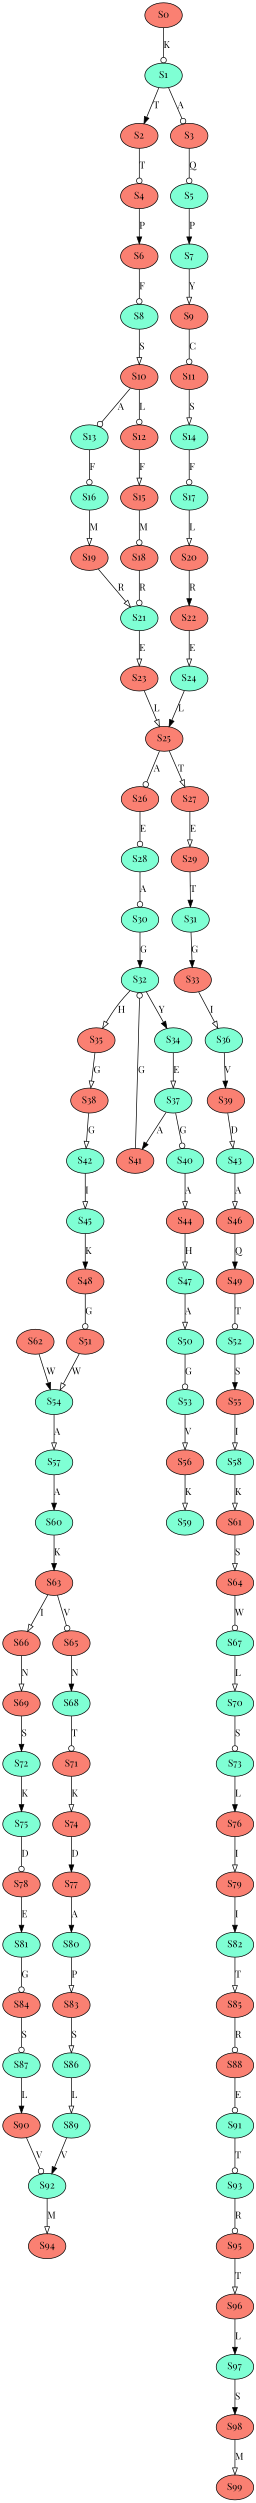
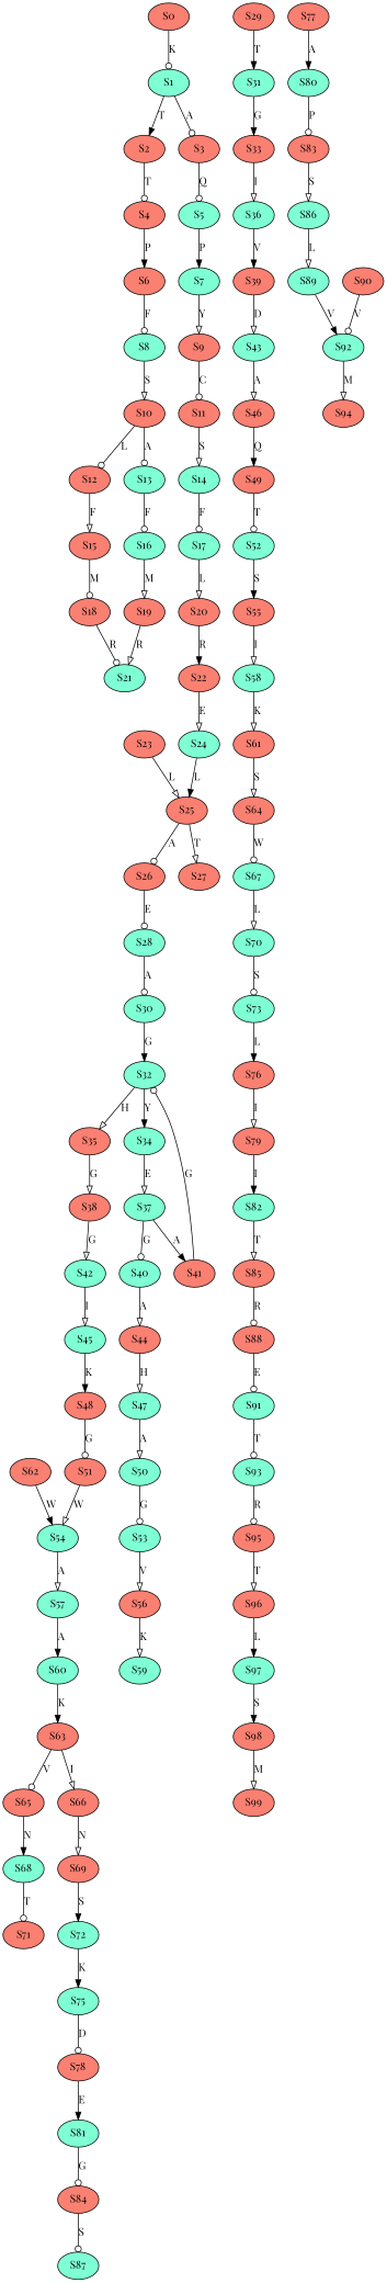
  strict digraph {
    fontname="Playfair Display"
    node [fillcolor=salmon fontname="Playfair Display" style=filled]
    edge [arrowhead=onormal fontname="Playfair Display"]
    S1 [fillcolor=aquamarine]
    S0
    S2
    S3
    S4
    S5 [fillcolor=aquamarine]
    S6
    S7 [fillcolor=aquamarine]
    S8 [fillcolor=aquamarine]
    S9
    S10
    S11
    S12
    S13 [fillcolor=aquamarine]
    S14 [fillcolor=aquamarine]
    S15
    S16 [fillcolor=aquamarine]
    S17 [fillcolor=aquamarine]
    S18
    S19
    S20
    S21 [fillcolor=aquamarine]
    S22
    S23
    S24 [fillcolor=aquamarine]
    S25
    S26
    S27
    S28 [fillcolor=aquamarine]
    S29
    S30 [fillcolor=aquamarine]
    S31 [fillcolor=aquamarine]
    S32 [fillcolor=aquamarine]
    S33
    S34 [fillcolor=aquamarine]
    S35
    S36 [fillcolor=aquamarine]
    S37 [fillcolor=aquamarine]
    S38
    S39
    S40 [fillcolor=aquamarine]
    S41
    S42 [fillcolor=aquamarine]
    S43 [fillcolor=aquamarine]
    S44
    S45 [fillcolor=aquamarine]
    S46
    S47 [fillcolor=aquamarine]
    S48
    S49
    S50 [fillcolor=aquamarine]
    S51
    S52 [fillcolor=aquamarine]
    S53 [fillcolor=aquamarine]
    S54 [fillcolor=aquamarine]
    S55
    S56
    S57 [fillcolor=aquamarine]
    S58 [fillcolor=aquamarine]
    S59 [fillcolor=aquamarine]
    S60 [fillcolor=aquamarine]
    S61
    S63
    S64
    S62
    S65
    S66
    S67 [fillcolor=aquamarine]
    S68 [fillcolor=aquamarine]
    S69
    S70 [fillcolor=aquamarine]
    S71
    S72 [fillcolor=aquamarine]
    S73 [fillcolor=aquamarine]
-   S74
    S75 [fillcolor=aquamarine]
    S76
    S77
    S78
    S79
    S80 [fillcolor=aquamarine]
    S81 [fillcolor=aquamarine]
    S82 [fillcolor=aquamarine]
    S83
    S84
    S85
    S86 [fillcolor=aquamarine]
    S87 [fillcolor=aquamarine]
    S88
    S89 [fillcolor=aquamarine]
    S90
    S91 [fillcolor=aquamarine]
    S92 [fillcolor=aquamarine]
    S93 [fillcolor=aquamarine]
    S94
    S95
    S96
    S97 [fillcolor=aquamarine]
    S98
    S99
    S1 -> S2 [arrowhead=normal label=T]
    S1 -> S3 [arrowhead=odot label=A]
    S0 -> S1 [arrowhead=odot label=K]
    S2 -> S4 [arrowhead=odot label=T]
    S3 -> S5 [arrowhead=odot label=Q]
    S4 -> S6 [arrowhead=normal label=P]
    S5 -> S7 [arrowhead=normal label=P]
    S6 -> S8 [arrowhead=odot label=F]
    S7 -> S9 [label=Y]
    S8 -> S10 [label=S]
    S9 -> S11 [arrowhead=odot label=C]
    S10 -> S12 [arrowhead=odot label=L]
    S10 -> S13 [arrowhead=odot label=A]
    S11 -> S14 [label=S]
    S12 -> S15 [label=F]
    S13 -> S16 [arrowhead=odot label=F]
    S14 -> S17 [arrowhead=odot label=F]
    S15 -> S18 [arrowhead=odot label=M]
    S16 -> S19 [label=M]
    S17 -> S20 [label=L]
    S18 -> S21 [arrowhead=odot label=R]
    S19 -> S21 [label=R]
    S20 -> S22 [arrowhead=normal label=R]
-   S21 -> S23 [label=E]
    S22 -> S24 [label=E]
    S23 -> S25 [label=L]
    S24 -> S25 [arrowhead=normal label=L]
    S25 -> S26 [arrowhead=odot label=A]
    S25 -> S27 [label=T]
    S26 -> S28 [arrowhead=odot label=E]
-   S27 -> S29 [label=E]
    S28 -> S30 [arrowhead=odot label=A]
    S29 -> S31 [arrowhead=normal label=T]
    S30 -> S32 [arrowhead=normal label=G]
    S31 -> S33 [arrowhead=normal label=G]
    S32 -> S34 [arrowhead=normal label=Y]
    S32 -> S35 [label=H]
    S33 -> S36 [label=I]
    S34 -> S37 [label=E]
    S35 -> S38 [label=G]
    S36 -> S39 [arrowhead=normal label=V]
    S37 -> S40 [arrowhead=odot label=G]
    S37 -> S41 [arrowhead=normal label=A]
    S38 -> S42 [label=G]
    S39 -> S43 [label=D]
    S40 -> S44 [label=A]
    S41 -> S32 [arrowhead=odot label=G]
    S42 -> S45 [label=I]
    S43 -> S46 [label=A]
    S44 -> S47 [label=H]
    S45 -> S48 [arrowhead=normal label=K]
    S46 -> S49 [arrowhead=normal label=Q]
    S47 -> S50 [label=A]
    S48 -> S51 [arrowhead=odot label=G]
    S49 -> S52 [arrowhead=odot label=T]
    S50 -> S53 [arrowhead=odot label=G]
    S51 -> S54 [label=W]
    S52 -> S55 [arrowhead=normal label=S]
    S53 -> S56 [label=V]
    S54 -> S57 [label=A]
    S55 -> S58 [label=I]
    S56 -> S59 [label=K]
    S57 -> S60 [arrowhead=normal label=A]
    S58 -> S61 [label=K]
    S60 -> S63 [arrowhead=normal label=K]
    S61 -> S64 [label=S]
    S63 -> S65 [arrowhead=odot label=V]
    S63 -> S66 [label=I]
    S64 -> S67 [arrowhead=odot label=W]
    S62 -> S54 [arrowhead=normal label=W]
    S65 -> S68 [arrowhead=normal label=N]
    S66 -> S69 [label=N]
    S67 -> S70 [label=L]
    S68 -> S71 [arrowhead=odot label=T]
    S69 -> S72 [arrowhead=normal label=S]
    S70 -> S73 [arrowhead=odot label=S]
-   S71 -> S74 [label=K]
    S72 -> S75 [arrowhead=normal label=K]
    S73 -> S76 [arrowhead=normal label=L]
-   S74 -> S77 [arrowhead=normal label=D]
    S75 -> S78 [arrowhead=odot label=D]
    S76 -> S79 [label=I]
    S77 -> S80 [arrowhead=normal label=A]
    S78 -> S81 [arrowhead=normal label=E]
    S79 -> S82 [arrowhead=normal label=I]
-   S80 -> S83 [label=P]
+   S80 -> S83 [arrowhead=odot label=P]
    S81 -> S84 [arrowhead=odot label=G]
    S82 -> S85 [label=T]
    S83 -> S86 [label=S]
    S84 -> S87 [arrowhead=odot label=S]
    S85 -> S88 [arrowhead=odot label=R]
    S86 -> S89 [label=L]
-   S87 -> S90 [arrowhead=normal label=L]
    S88 -> S91 [arrowhead=odot label=E]
    S89 -> S92 [arrowhead=normal label=V]
    S90 -> S92 [arrowhead=odot label=V]
    S91 -> S93 [arrowhead=odot label=T]
    S92 -> S94 [label=M]
    S93 -> S95 [arrowhead=odot label=R]
    S95 -> S96 [label=T]
    S96 -> S97 [arrowhead=normal label=L]
    S97 -> S98 [arrowhead=normal label=S]
    S98 -> S99 [label=M]
  }
